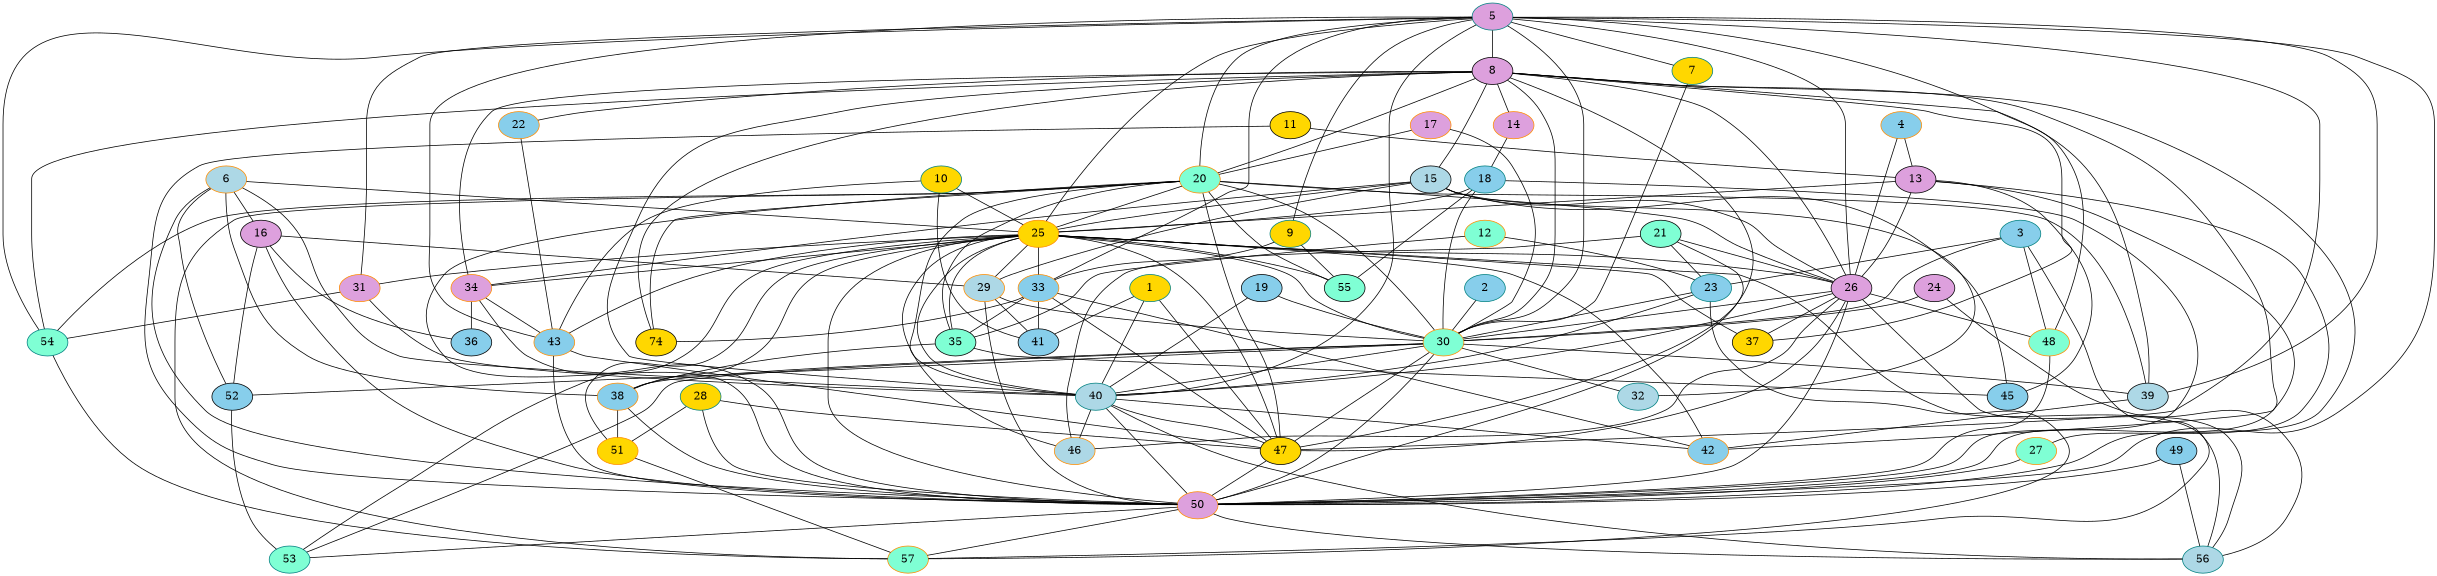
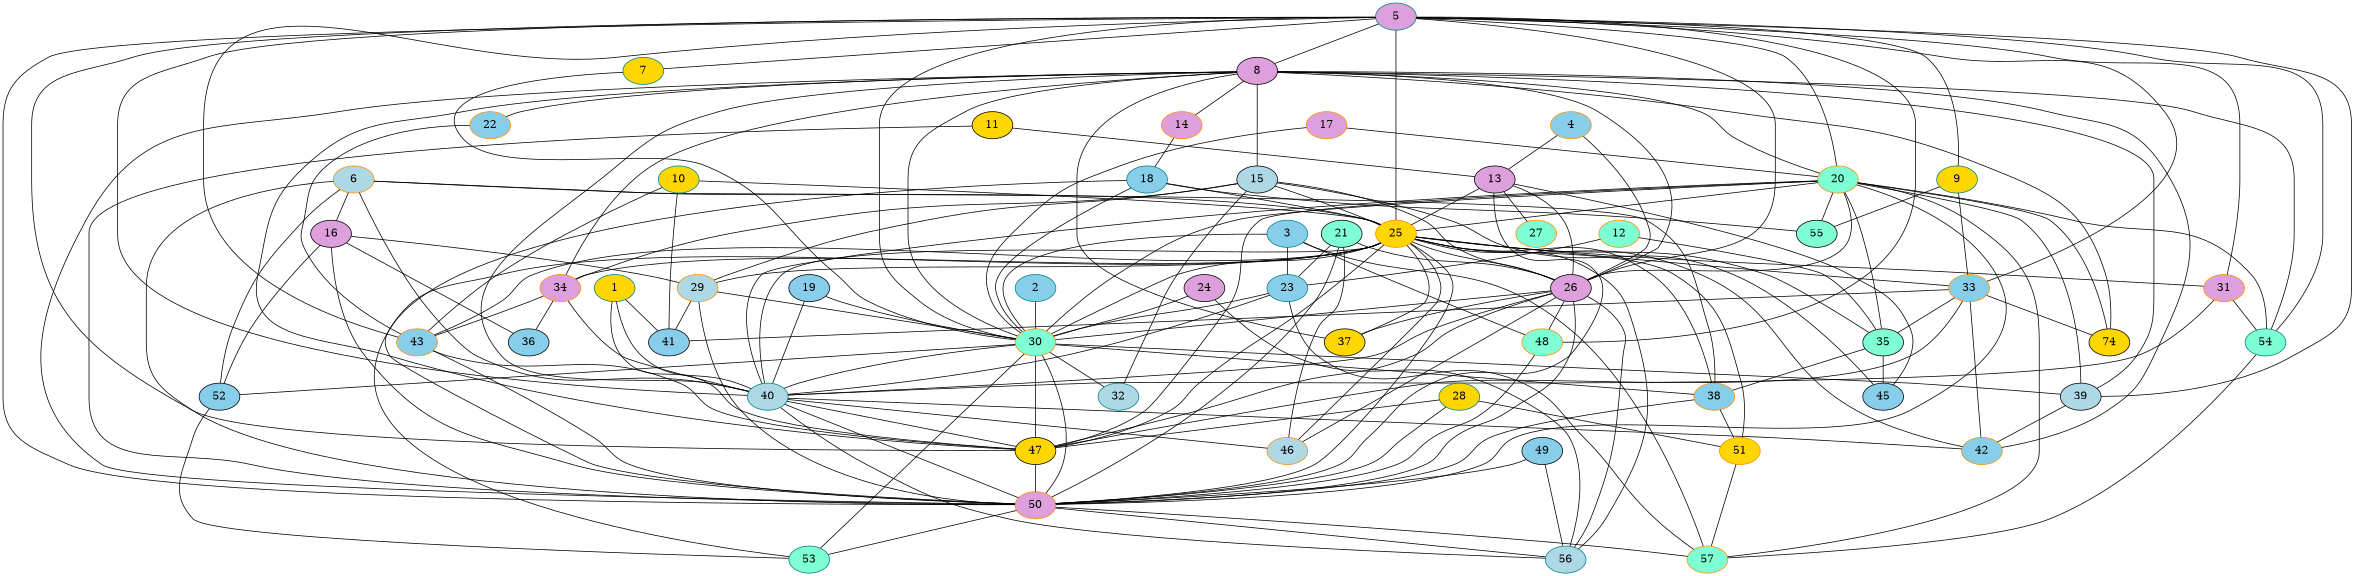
  graph {
    node [color=darkorange fillcolor=skyblue style=filled]
    edge [weight=1.0]
    1 [color=teal fillcolor=gold]
    40 [color=teal fillcolor=lightblue]
    41 [color=black]
    47 [color=black fillcolor=gold]
    50 [fillcolor=plum]
    42
    46 [fillcolor=lightblue]
    56 [color=teal fillcolor=lightblue]
    2 [color=teal]
    30 [fillcolor=aquamarine]
    39 [color=black fillcolor=lightblue]
    38
    52 [color=black]
    32 [color=teal fillcolor=lightblue]
    53 [color=teal fillcolor=aquamarine]
    3 [color=teal]
    23 [color=teal]
    48 [fillcolor=aquamarine]
    57 [fillcolor=aquamarine]
    13 [color=black fillcolor=plum]
    4
    26 [color=black fillcolor=plum]
    25 [fillcolor=gold]
    27 [fillcolor=aquamarine]
    45 [color=black]
    37 [color=black fillcolor=gold]
    5 [color=teal fillcolor=plum]
    7 [color=teal fillcolor=gold]
    8 [color=black fillcolor=plum]
    9 [color=teal fillcolor=gold]
    20 [fillcolor=aquamarine]
    31 [fillcolor=plum]
    33
    43
    54 [color=teal fillcolor=aquamarine]
    14 [fillcolor=plum]
    15 [color=black fillcolor=lightblue]
    22
    34 [fillcolor=plum]
    n40 [color=black fillcolor=gold label=74]
    55 [color=black fillcolor=aquamarine]
    35 [color=black fillcolor=aquamarine]
    29 [fillcolor=lightblue]
    51 [fillcolor=gold]
    6 [fillcolor=lightblue]
    16 [color=black fillcolor=plum]
    36 [color=black]
    18 [color=teal]
    10 [color=teal fillcolor=gold]
    11 [color=black fillcolor=gold]
    12 [fillcolor=aquamarine]
    17 [fillcolor=plum]
    19 [color=black]
    21 [color=black fillcolor=aquamarine]
    24 [color=black fillcolor=plum]
    28 [color=teal fillcolor=gold]
    49 [color=black]
    1 -- 40
    1 -- 41
    1 -- 47
    40 -- 47
    40 -- 50
    40 -- 42
    40 -- 46
    40 -- 56
    47 -- 50 [weight=2.0]
    50 -- 56
    50 -- 53 [weight=2.0]
    50 -- 57
    2 -- 30
    30 -- 40
    30 -- 47
    30 -- 50 [weight=2.0]
    30 -- 39
    30 -- 38
    30 -- 52
    30 -- 32
    30 -- 53
    39 -- 42
    38 -- 50
    38 -- 51
    52 -- 53
    3 -- 30
    3 -- 23
    3 -- 48
    3 -- 57
    23 -- 40
    23 -- 30 [weight=2.0]
    23 -- 57
    48 -- 50
    13 -- 50
    13 -- 26
    13 -- 25 [weight=3.0]
    13 -- 27
    13 -- 45
    4 -- 13
    4 -- 26
    26 -- 40
    26 -- 47 [weight=3.0]
    26 -- 50 [weight=2.0]
    26 -- 46
    26 -- 56
    26 -- 30
    26 -- 48
    26 -- 37 [weight=2.0]
    25 -- 40 [weight=3.0]
    25 -- 47 [weight=3.0]
    25 -- 50
    25 -- 42
    25 -- 46
    25 -- 56
    25 -- 30 [weight=3.0]
    25 -- 38
    25 -- 53
    25 -- 26
    25 -- 37
    25 -- 31
    25 -- 33
    25 -- 43
    25 -- 34 [weight=2.0]
-   25 -- 55
    25 -- 35
    25 -- 29
    25 -- 51 [weight=2.0]
-   27 -- 50
    5 -- 40 [weight=2.0]
    5 -- 47 [weight=2.0]
    5 -- 50 [weight=2.0]
    5 -- 30 [weight=2.0]
    5 -- 39
    5 -- 48
    5 -- 26 [weight=2.0]
    5 -- 25 [weight=4.0]
    5 -- 7
    5 -- 8 [weight=3.0]
    5 -- 9
    5 -- 20 [weight=2.0]
    5 -- 31
    5 -- 33
    5 -- 43
    5 -- 54
    7 -- 30
    8 -- 40
    8 -- 47
    8 -- 50 [weight=2.0]
    8 -- 42
    8 -- 30
    8 -- 39
    8 -- 26
    8 -- 37
    8 -- 20
    8 -- 54
    8 -- 14
    8 -- 15
    8 -- 22
    8 -- 34
    8 -- n40
    9 -- 33
    9 -- 55
    20 -- 40
    20 -- 47
    20 -- 50 [weight=2.0]
    20 -- 30
    20 -- 39
    20 -- 57
    20 -- 26 [weight=2.0]
    20 -- 25
    20 -- 54
    20 -- n40
    20 -- 55
    20 -- 35
    31 -- 40
    31 -- 54
    33 -- 41
    33 -- 47 [weight=3.0]
    33 -- 42
    33 -- n40
    33 -- 35
    43 -- 47
    43 -- 50
    54 -- 57
    14 -- 18
    15 -- 32
    15 -- 26
    15 -- 25
    15 -- 45
    15 -- 34
    15 -- 29
    22 -- 43
-   34 -- 50
+   34 -- 40
    34 -- 43
    34 -- 36
    35 -- 38
    35 -- 45
    29 -- 41
    29 -- 50
    29 -- 30
    51 -- 57
    6 -- 40
    6 -- 50
    6 -- 38
    6 -- 52
    6 -- 25
    6 -- 16
    16 -- 50 [weight=2.0]
    16 -- 52 [weight=2.0]
    16 -- 29
    16 -- 36
    18 -- 50
    18 -- 30 [weight=3.0]
    18 -- 25
    18 -- 55
    10 -- 41
    10 -- 25 [weight=2.0]
    10 -- 43
    11 -- 50
    11 -- 13
    12 -- 23
    12 -- 35
    17 -- 30
    17 -- 20
    19 -- 40
    19 -- 30
    21 -- 50
    21 -- 46
    21 -- 23
    21 -- 26
    24 -- 56
    24 -- 30
    28 -- 47
    28 -- 50
    28 -- 51
    49 -- 50
    49 -- 56
  }
